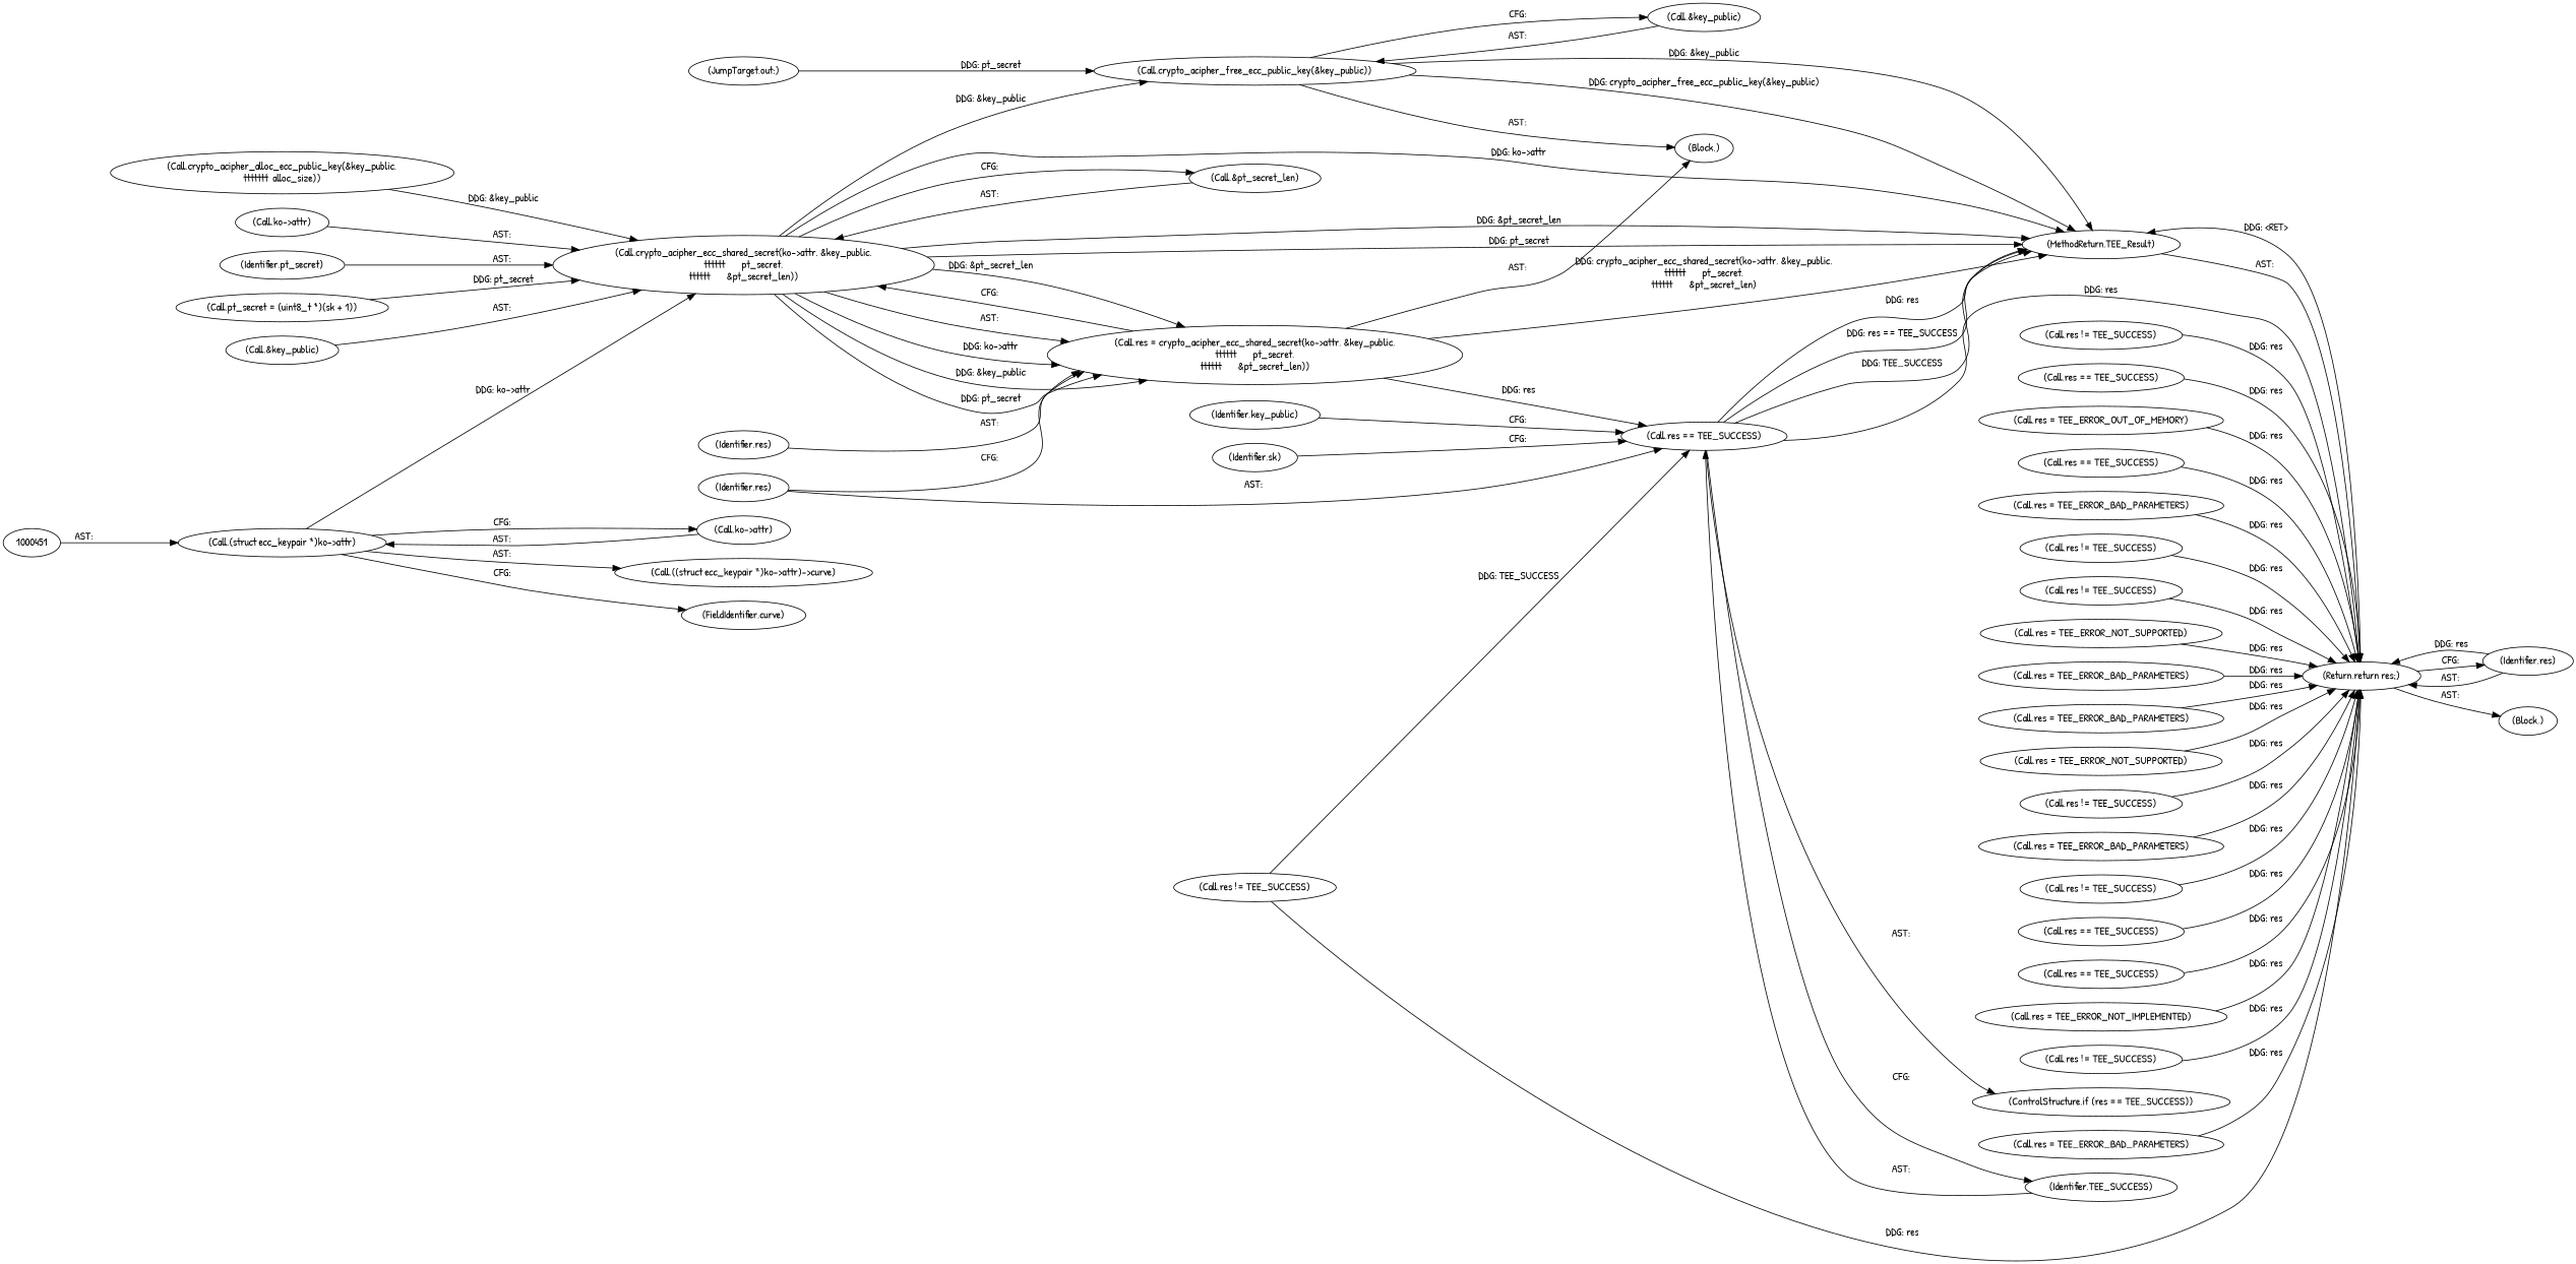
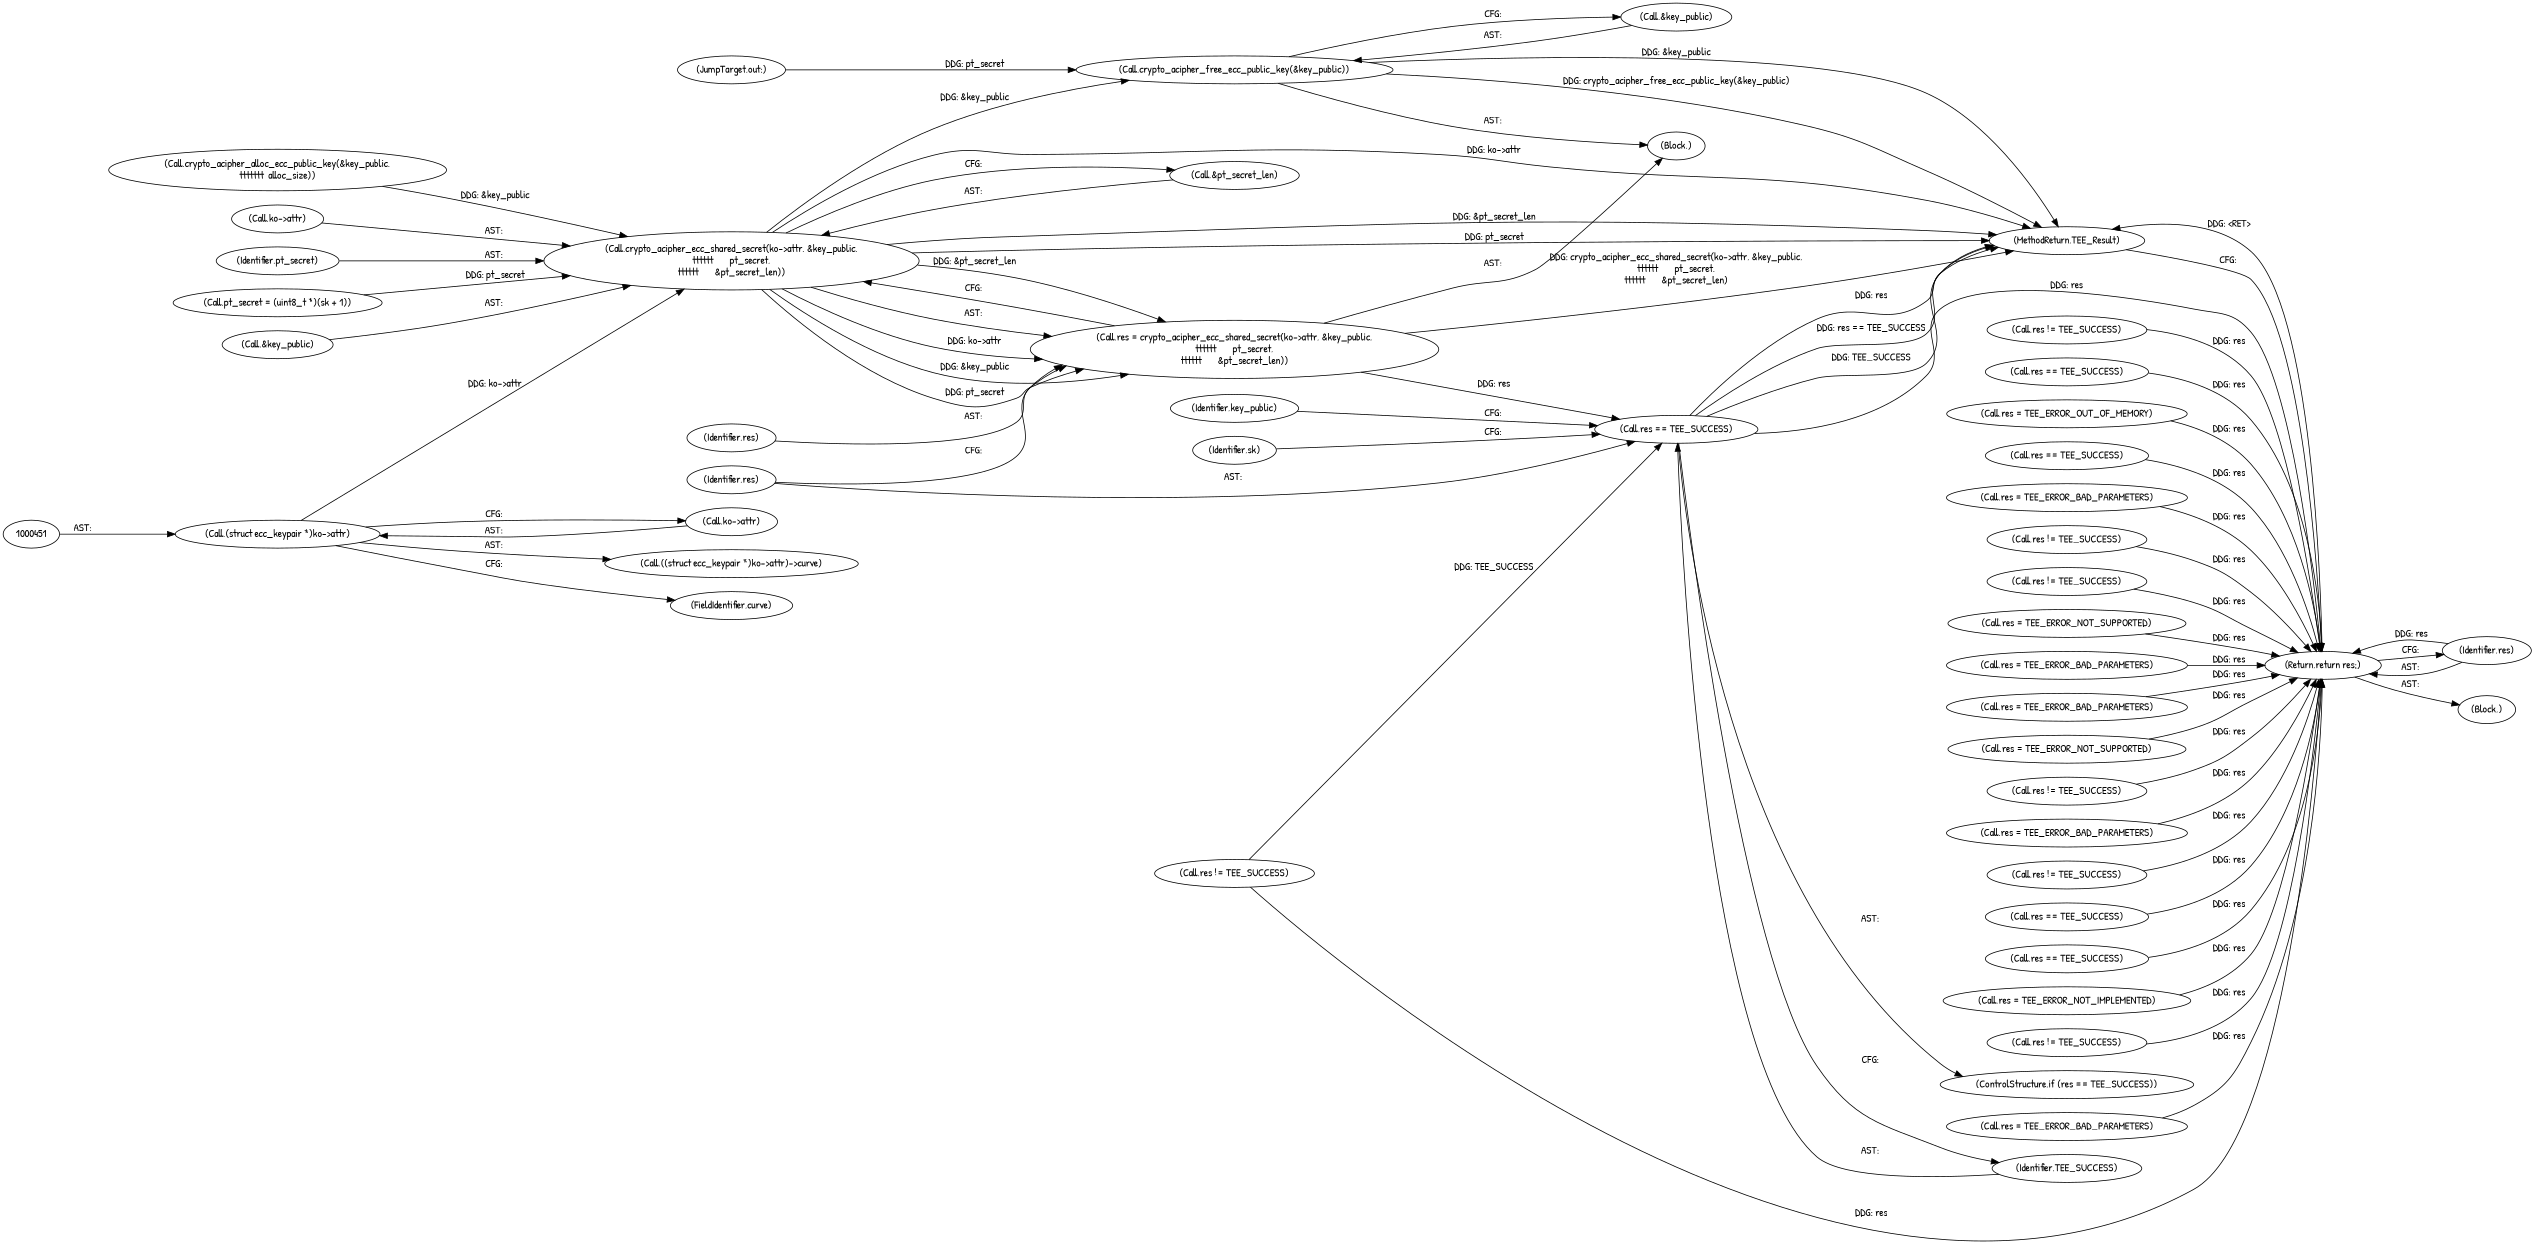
  digraph {
    fontname="Patrick Hand"
    rankdir=LR
    node [fontname="Patrick Hand"]
    edge [fontname="Patrick Hand"]
    n1 [label="(Call,(struct ecc_keypair *)ko->attr)"]
    n2 [label="(Call,crypto_acipher_ecc_shared_secret(ko->attr, &key_public,\n\t\t\t\t\t\t       pt_secret,\n\t\t\t\t\t\t       &pt_secret_len))"]
    n3 [label="(Call,ko->attr)"]
    n4 [label="(Call,((struct ecc_keypair *)ko->attr)->curve)"]
    n5 [label="(FieldIdentifier,curve)"]
    n6 [label="(Call,res = crypto_acipher_ecc_shared_secret(ko->attr, &key_public,\n\t\t\t\t\t\t       pt_secret,\n\t\t\t\t\t\t       &pt_secret_len))"]
    n7 [label="(Call,crypto_acipher_free_ecc_public_key(&key_public))"]
    n8 [label="(MethodReturn,TEE_Result)"]
    n9 [label="(Call,&pt_secret_len)"]
    n10 [label="(Call,res == TEE_SUCCESS)"]
    n11 [label="(Block,)"]
    n12 [label="(Call,&key_public)"]
    n13 [label="(Return,return res;)"]
    n14 [label="(ControlStructure,if (res == TEE_SUCCESS))"]
    n15 [label="(Identifier,TEE_SUCCESS)"]
    n16 [label="(Identifier,res)"]
    n17 [label="(Block,)"]
    n18 [label="(Identifier,res)"]
    n19 [label="(Identifier,pt_secret)"]
    n20 [label="(Call,res != TEE_SUCCESS)"]
    n21 [label="(Call,res == TEE_SUCCESS)"]
    n22 [label="(JumpTarget,out:)"]
    n23 [label="(Call,res = TEE_ERROR_OUT_OF_MEMORY)"]
    n24 [label="(Call,res == TEE_SUCCESS)"]
    n25 [label="(Call,res = TEE_ERROR_BAD_PARAMETERS)"]
    n26 [label="(Call,res != TEE_SUCCESS)"]
    n27 [label="(Call,res != TEE_SUCCESS)"]
    n28 [label="(Call,res = TEE_ERROR_NOT_SUPPORTED)"]
    n29 [label="(Call,pt_secret = (uint8_t *)(sk + 1))"]
    n30 [label="(Call,&key_public)"]
    n31 [label="(Call,crypto_acipher_alloc_ecc_public_key(&key_public,\n\t\t\t\t\t\t\t  alloc_size))"]
    n32 [label="(Call,res = TEE_ERROR_BAD_PARAMETERS)"]
    n33 [label="(Identifier,key_public)"]
    n34 [label="(Call,res = TEE_ERROR_BAD_PARAMETERS)"]
    n35 [label="(Call,ko->attr)"]
    n36 [label="(Call,res = TEE_ERROR_NOT_SUPPORTED)"]
    n37 [label="(Call,res != TEE_SUCCESS)"]
    n38 [label="(Call,res = TEE_ERROR_BAD_PARAMETERS)"]
    n39 [label="(Call,res != TEE_SUCCESS)"]
    n40 [label="(Call,res == TEE_SUCCESS)"]
    n41 [label="(Call,res == TEE_SUCCESS)"]
    n42 [label="(Identifier,sk)"]
    n43 [label="(Call,res = TEE_ERROR_NOT_IMPLEMENTED)"]
    n44 [label="(Identifier,res)"]
    n45 [label="(Call,res != TEE_SUCCESS)"]
    n46 [label="(Call,res != TEE_SUCCESS)"]
    n47 [label="(Call,res = TEE_ERROR_BAD_PARAMETERS)"]
    1000451
    n1 -> n2 [label="DDG: ko->attr"]
    n1 -> n3 [label="CFG: "]
    n1 -> n4 [label="AST: "]
    n1 -> n5 [label="CFG: "]
    n2 -> n6 [label="AST: "]
    n2 -> n6 [label="DDG: ko->attr"]
    n2 -> n6 [label="DDG: &key_public"]
    n2 -> n6 [label="DDG: pt_secret"]
    n2 -> n6 [label="DDG: &pt_secret_len"]
    n2 -> n7 [label="DDG: &key_public"]
    n2 -> n8 [label="DDG: pt_secret"]
    n2 -> n8 [label="DDG: ko->attr"]
    n2 -> n8 [label="DDG: &pt_secret_len"]
    n2 -> n9 [label="CFG: "]
    n3 -> n1 [label="AST: "]
    n6 -> n2 [label="CFG: "]
    n6 -> n8 [label="DDG: crypto_acipher_ecc_shared_secret(ko->attr, &key_public,\n\t\t\t\t\t\t       pt_secret,\n\t\t\t\t\t\t       &pt_secret_len)"]
    n6 -> n10 [label="DDG: res"]
    n6 -> n11 [label="AST: "]
    n7 -> n8 [label="DDG: &key_public"]
    n7 -> n8 [label="DDG: crypto_acipher_free_ecc_public_key(&key_public)"]
    n7 -> n11 [label="AST: "]
    n7 -> n12 [label="CFG: "]
-   n8 -> n13 [label="AST: "]
+   n8 -> n13 [label="CFG: "]
    n9 -> n2 [label="AST: "]
    n10 -> n8 [label="DDG: res"]
    n10 -> n8 [label="DDG: res == TEE_SUCCESS"]
    n10 -> n8 [label="DDG: TEE_SUCCESS"]
    n10 -> n13 [label="DDG: res"]
    n10 -> n14 [label="AST: "]
    n10 -> n15 [label="CFG: "]
    n12 -> n7 [label="AST: "]
    n13 -> n8 [label="DDG: <RET>"]
    n13 -> n16 [label="CFG: "]
    n13 -> n17 [label="AST: "]
    n15 -> n10 [label="AST: "]
    n16 -> n13 [label="AST: "]
    n16 -> n13 [label="DDG: res"]
    n18 -> n6 [label="AST: "]
    n19 -> n2 [label="AST: "]
    n20 -> n13 [label="DDG: res"]
    n21 -> n13 [label="DDG: res"]
    n22 -> n7 [label="DDG: pt_secret"]
    n23 -> n13 [label="DDG: res"]
    n24 -> n13 [label="DDG: res"]
    n25 -> n13 [label="DDG: res"]
    n26 -> n13 [label="DDG: res"]
    n27 -> n13 [label="DDG: res"]
    n28 -> n13 [label="DDG: res"]
    n29 -> n2 [label="DDG: pt_secret"]
    n30 -> n2 [label="AST: "]
    n31 -> n2 [label="DDG: &key_public"]
    n32 -> n13 [label="DDG: res"]
    n33 -> n10 [label="CFG: "]
    n34 -> n13 [label="DDG: res"]
    n35 -> n2 [label="AST: "]
    n36 -> n13 [label="DDG: res"]
    n37 -> n13 [label="DDG: res"]
    n38 -> n13 [label="DDG: res"]
    n39 -> n13 [label="DDG: res"]
    n40 -> n13 [label="DDG: res"]
    n41 -> n13 [label="DDG: res"]
    n42 -> n10 [label="CFG: "]
    n43 -> n13 [label="DDG: res"]
    n44 -> n6 [label="CFG: "]
    n44 -> n10 [label="AST: "]
    n45 -> n13 [label="DDG: res"]
    n46 -> n10 [label="DDG: TEE_SUCCESS"]
    n46 -> n13 [label="DDG: res"]
    n47 -> n13 [label="DDG: res"]
    1000451 -> n1 [label="AST: "]
  }
